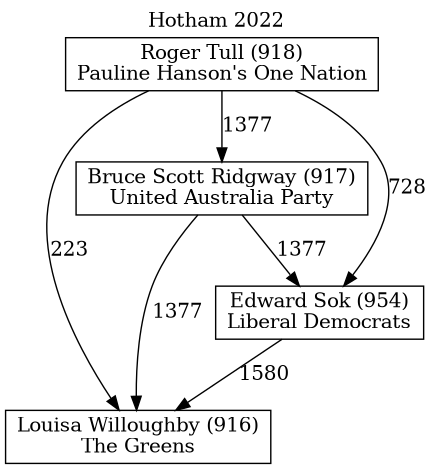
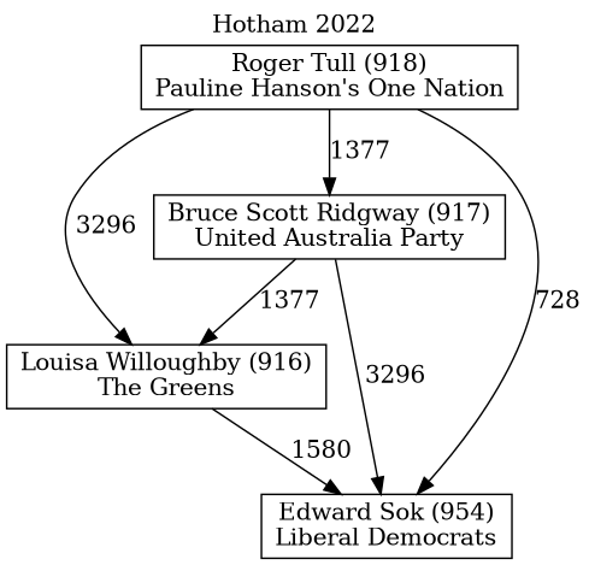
  digraph {
    label="Hotham 2022"
    labelloc=t
    mclimit=10
    node [shape=box]
    n1 [label="Louisa Willoughby (916)\nThe Greens"]
    n2 [label="Bruce Scott Ridgway (917)\nUnited Australia Party"]
    n3 [label="Edward Sok (954)\nLiberal Democrats"]
    n4 [label="Roger Tull (918)\nPauline Hanson's One Nation"]
    n2 -> n1 [label=1377]
-   n2 -> n3 [label=1377]
-   n3 -> n1 [label=1580]
-   n4 -> n1 [label=223]
+   n2 -> n3 [label=3296]
+   n1 -> n3 [label=1580]
+   n4 -> n1 [label=3296]
    n4 -> n2 [label=1377]
    n4 -> n3 [label=728]
  }
